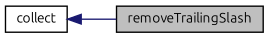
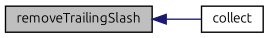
  digraph {
    rankdir=LR
    fontname=Ubuntu
    node [color=black fontname=Ubuntu fontsize=10 shape=record style=filled]
    n1 [fillcolor=grey75 fontcolor=black height=0.2 label=removeTrailingSlash width=0.4]
    n2 [fillcolor=white height=0.2 label=collect width=0.4]
-   n2 -> n1 [color=midnightblue dir=back fontname=Ubuntu fontsize=10 labelfontname=Helvetica labelfontsize=10 style=solid]
+   n1 -> n2 [color=midnightblue dir=back fontname=Ubuntu fontsize=10 labelfontname=Helvetica labelfontsize=10 style=solid]
  }
